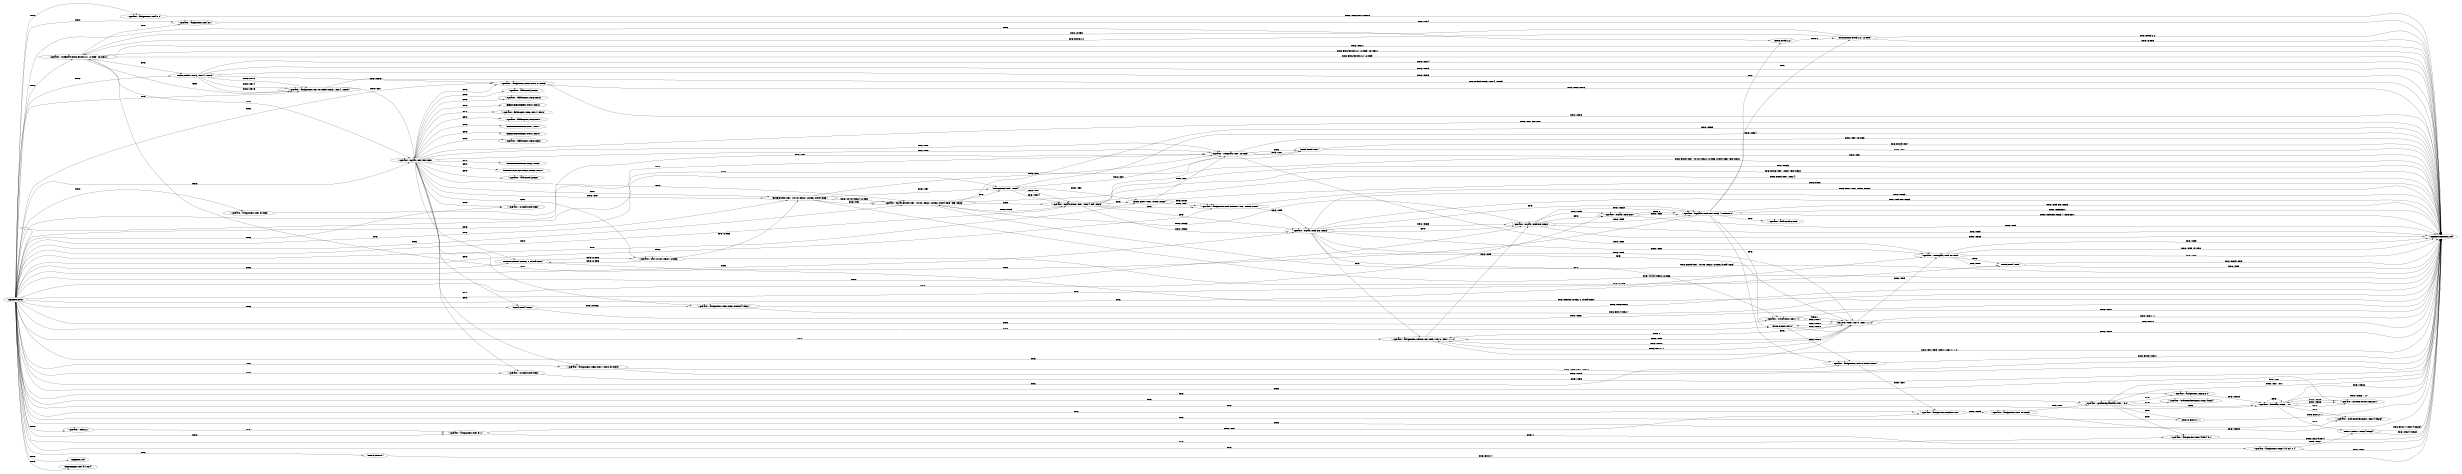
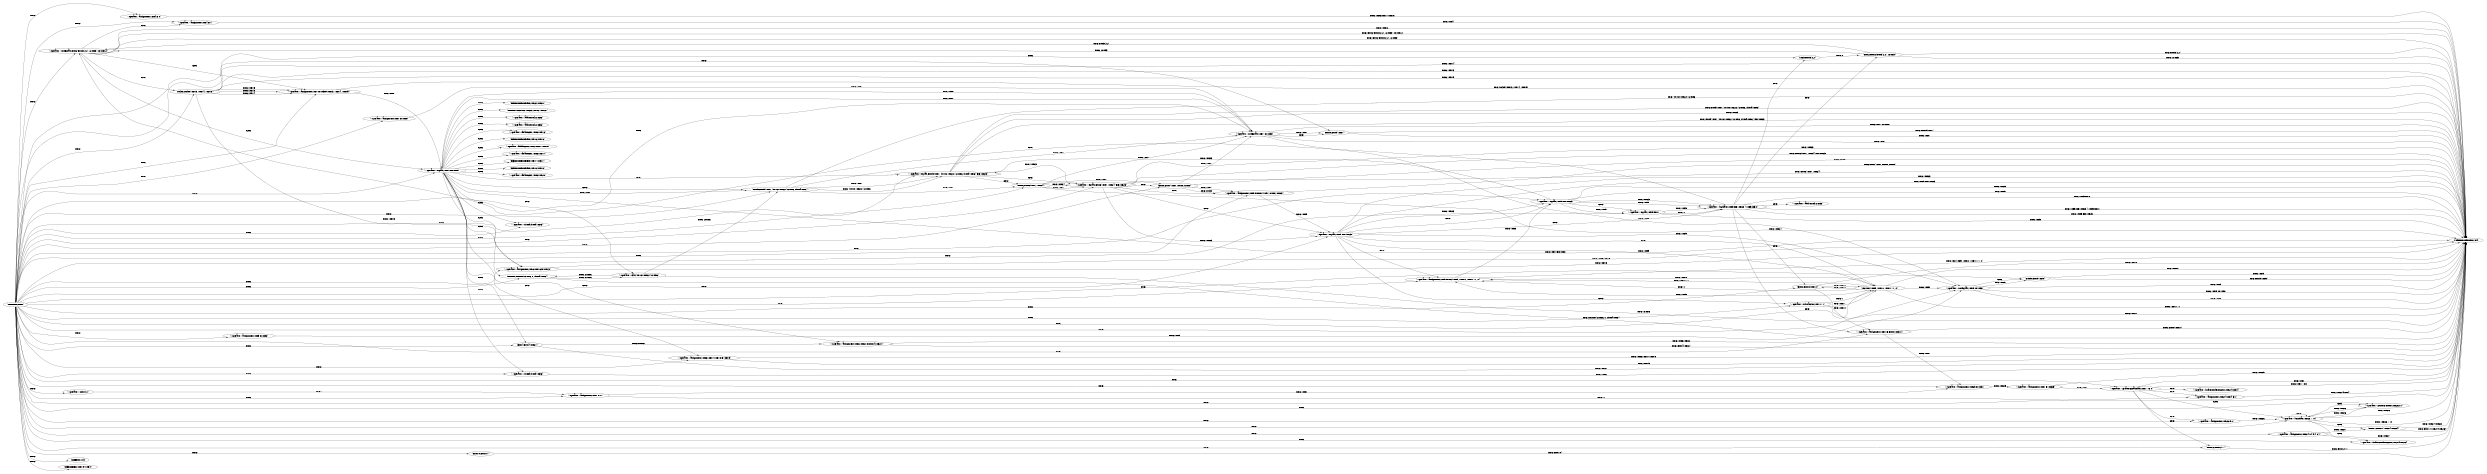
  digraph {
    rankdir=LR
    n1 [label="(METHOD,FUN1)"]
    n2 [label="(<operator>.assignment,VAR1 = -1)"]
    n3 [label="(<operator>.minus,-1)"]
    n4 [label="(<operator>.assignment,VAR4 = 0)"]
    n5 [label="(<operator>.assignment,VAR7 = VAR8)"]
+   n6 [label="(<operator>.assignment,VAR9 = VAR8)"]
    n7 [label="(<operator>.notEquals,FUN2(FUN3(2,2), &VAR3) != VAR12)"]
-   n8 [label="(FUN3,FUN3(2,2))"]
+   n8 [label="(VAR3,FUN3(2,2))"]
    n9 [label="(<operator>.assignment,VAR4 = 1)"]
    n10 [label="(<operator>.assignment,VAR7 = socket(VAR13, VAR14, VAR15))"]
    n11 [label="(socket,socket(VAR13, VAR14, VAR15))"]
    n12 [label="(<operator>.equals,VAR7 == VAR8)"]
    n13 [label="(memset,memset(&VAR6, 0, sizeof(VAR6)))"]
    n14 [label="(<operator>.sizeOf,sizeof(VAR6))"]
    n15 [label="(<operator>.assignment,VAR6.VAR16 = VAR13)"]
    n16 [label="(<operator>.assignment,VAR6.VAR17.VAR18 = VAR19)"]
    n17 [label="(FUN4,FUN4(VAR21))"]
    n18 [label="(<operator>.equals,FUN5(VAR7, (struct VAR22*)&VAR6, sizeof(VAR6)) == VAR23)"]
    n19 [label="(FUN5,FUN5(VAR7, (struct VAR22*)&VAR6, sizeof(VAR6)))"]
    n20 [label="(<operator>.sizeOf,sizeof(VAR6))"]
    n21 [label="(<operator>.equals,FUN6(VAR7, VAR24) == VAR23)"]
    n22 [label="(FUN6,FUN6(VAR7, VAR24))"]
    n23 [label="(<operator>.assignment,VAR9 = FUN7(VAR7, NULL, NULL))"]
    n24 [label="(FUN0,FUN7(VAR7, NULL, NULL))"]
    n25 [label="(<operator>.equals,VAR9 == VAR23)"]
    n26 [label="(<operator>.assignment,VAR5 = recv(VAR9, VAR10, VAR11 - 1, 0))"]
    n27 [label="(recv,recv(VAR9, VAR10, VAR11 - 1, 0))"]
    n28 [label="(<operator>.subtraction,VAR11 - 1)"]
    n29 [label="(<operator>.equals,VAR5 == VAR23)"]
    n30 [label="(<operator>.equals,VAR5 == 0)"]
    n31 [label="(<operator>.assignment,VAR1 = FUN8(VAR10))"]
    n32 [label="(FUN8,FUN8(VAR10))"]
    n33 [label="(LITERAL,0,do)"]
    n34 [label="(<operator>.notEquals,VAR7 != VAR8)"]
    n35 [label="(FUN9,FUN9(VAR7))"]
    n36 [label="(<operator>.notEquals,VAR9 != VAR8)"]
    n37 [label="(FUN9,FUN9(VAR9))"]
    n38 [label="(IDENTIFIER,VAR4,if (VAR4))"]
    n39 [label="(FUN10,FUN10())"]
    n40 [label="(<operator>.assignment,VAR25 = VAR1)"]
    n41 [label="(<operator>.assignment,VAR27[10] = { 0 })"]
    n42 [label="(<operator>.greaterEqualsThan,VAR1 >= 0)"]
    n43 [label="(<operator>.assignment,VAR27[VAR1] = 1)"]
    n44 [label="(<operator>.assignment,VAR26 = 0)"]
    n45 [label="(<operator>.lessThan,VAR26 < 10)"]
    n46 [label="(<operator>.postIncrement,VAR26++)"]
    n47 [label="(FUN12,FUN12(\"\"))"]
    n48 [label="(<operator>.indirectIndexAccess,VAR27[VAR26])"]
    n49 [label="(METHOD_RETURN,void)"]
    n50 [label="(FUN2,FUN2(FUN3(2,2), &VAR3))"]
    n51 [label="(<operator>.assignment,VAR6.VAR20 = FUN4(VAR21))"]
    n52 [label="(<operator>.cast,(struct VAR22*)&VAR6)"]
    n53 [label="(<operator>.addressOf,&VAR6)"]
    n54 [label="(<operator>.fieldAccess,VAR6.VAR16)"]
    n55 [label="(FIELD_IDENTIFIER,VAR16,VAR16)"]
    n56 [label="(<operator>.fieldAccess,VAR6.VAR17.VAR18)"]
    n57 [label="(<operator>.fieldAccess,VAR6.VAR17)"]
    n58 [label="(FIELD_IDENTIFIER,VAR17,VAR17)"]
    n59 [label="(FIELD_IDENTIFIER,VAR18,VAR18)"]
    n60 [label="(<operator>.fieldAccess,VAR6.VAR20)"]
    n61 [label="(FIELD_IDENTIFIER,VAR22,VAR20)"]
    n62 [label="(UNKNOWN,struct VAR22*,struct VAR12*)"]
    n63 [label="(<operator>.addressOf,&VAR6)"]
    n64 [label="(<operator>.logicalOr,VAR5 == VAR23 || VAR5 == 0)"]
    n65 [label="(<operator>.assignment,VAR1 = VAR25)"]
    n66 [label="(FUN11,FUN11(VAR27[VAR26]))"]
    n67 [label="(<operator>.indirectIndexAccess,VAR27[VAR1])"]
    n68 [label="(<operator>.addressOf,&VAR3)"]
    n1 -> n2 [label="DDG: "]
    n1 -> n3 [label="DDG: "]
    n1 -> n4 [label="DDG: "]
    n1 -> n5 [label="DDG: "]
+   n1 -> n6 [label="DDG: "]
    n1 -> n7 [label="DDG: "]
    n1 -> n8 [label="DDG: "]
    n1 -> n9 [label="DDG: "]
    n1 -> n10 [label="DDG: "]
    n1 -> n11 [label="DDG: "]
    n1 -> n12 [label="DDG: "]
    n1 -> n13 [label="DDG: "]
    n1 -> n14 [label="DDG: "]
    n1 -> n15 [label="DDG: "]
-   n1 -> n16 [label="VAR: "]
+   n1 -> n16 [label="DDG: "]
    n1 -> n17 [label="DDG: "]
    n1 -> n18 [label="DDG: "]
    n1 -> n19 [label="DDG: "]
    n1 -> n20 [label="DDG: "]
    n1 -> n21 [label="DDG: "]
    n1 -> n22 [label="DDG: "]
    n1 -> n23 [label="DDG: "]
    n1 -> n24 [label="DDG: "]
    n1 -> n25 [label="DDG: "]
    n1 -> n26 [label="DDG: "]
    n1 -> n27 [label="DDG: "]
    n1 -> n28 [label="DDG: "]
    n1 -> n29 [label="DDG: "]
    n1 -> n30 [label="DDG: "]
    n1 -> n31 [label="DDG: "]
    n1 -> n32 [label="DDG: "]
    n1 -> n33 [label="DDG: "]
    n1 -> n34 [label="DDG: "]
    n1 -> n35 [label="DDG: "]
    n1 -> n36 [label="DDG: "]
    n1 -> n37 [label="DDG: "]
    n1 -> n38 [label="DDG: "]
    n1 -> n39 [label="DDG: "]
    n1 -> n40 [label="DDG: "]
    n1 -> n41 [label="DDG: "]
    n1 -> n42 [label="DDG: "]
    n1 -> n43 [label="DDG: "]
    n1 -> n44 [label="DDG: "]
    n1 -> n45 [label="DDG: "]
    n1 -> n46 [label="DDG: "]
    n1 -> n47 [label="DDG: "]
    n1 -> n48 [label="DDG: "]
    n2 -> n40 [label="DDG: VAR1"]
    n2 -> n49 [label="DDG: -1"]
    n3 -> n2 [label="DDG: 1"]
    n4 -> n49 [label="DDG: VAR6.VAR17.VAR18"]
    n5 -> n34 [label="DDG: VAR7"]
+   n6 -> n36 [label="DDG: VAR9"]
    n7 -> n9 [label="CDG: "]
    n7 -> n10 [label="CDG: "]
    n7 -> n11 [label="CDG: "]
    n7 -> n12 [label="CDG: "]
    n7 -> n49 [label="DDG: VAR12"]
    n7 -> n49 [label="DDG: FUN2(FUN3(2,2), &VAR3) != VAR12"]
    n7 -> n49 [label="DDG: FUN2(FUN3(2,2), &VAR3)"]
    n8 -> n50 [label="DDG: 2"]
    n9 -> n49 [label="DDG: VAR4"]
    n10 -> n12 [label="DDG: VAR7"]
    n10 -> n49 [label="DDG: socket(VAR13, VAR14, VAR15)"]
    n11 -> n10 [label="DDG: VAR13"]
    n11 -> n10 [label="DDG: VAR14"]
    n11 -> n10 [label="DDG: VAR15"]
    n11 -> n15 [label="DDG: VAR13"]
    n11 -> n49 [label="DDG: VAR14"]
    n11 -> n49 [label="DDG: VAR15"]
    n11 -> n49 [label="DDG: VAR13"]
    n12 -> n13 [label="CDG: "]
    n12 -> n14 [label="CDG: "]
    n12 -> n15 [label="CDG: "]
    n12 -> n16 [label="CDG: "]
    n12 -> n17 [label="CDG: "]
    n12 -> n18 [label="CDG: "]
    n12 -> n19 [label="DDG: VAR7"]
    n12 -> n19 [label="CDG: "]
    n12 -> n20 [label="CDG: "]
    n12 -> n34 [label="DDG: VAR7"]
    n12 -> n34 [label="DDG: VAR8"]
    n12 -> n49 [label="DDG: VAR7 == VAR8"]
    n12 -> n51 [label="CDG: "]
    n12 -> n52 [label="CDG: "]
    n12 -> n53 [label="CDG: "]
    n12 -> n54 [label="CDG: "]
    n12 -> n55 [label="CDG: "]
    n12 -> n56 [label="CDG: "]
    n12 -> n57 [label="CDG: "]
    n12 -> n58 [label="CDG: "]
    n12 -> n59 [label="CDG: "]
    n12 -> n60 [label="CDG: "]
    n12 -> n61 [label="CDG: "]
    n12 -> n62 [label="CDG: "]
    n12 -> n63 [label="CDG: "]
    n13 -> n49 [label="DDG: memset(&VAR6, 0, sizeof(VAR6))"]
    n13 -> n52 [label="DDG: &VAR6"]
    n15 -> n49 [label="DDG: VAR6.VAR16"]
    n15 -> n49 [label="DDG: VAR13"]
    n16 -> n49 [label="DDG: VAR6.VAR17.VAR18"]
    n16 -> n49 [label="DDG: VAR19"]
    n17 -> n49 [label="DDG: VAR21"]
    n17 -> n51 [label="DDG: NULL21"]
    n18 -> n21 [label="DDG: VAR23"]
    n18 -> n21 [label="CDG: "]
    n18 -> n22 [label="CDG: "]
    n18 -> n49 [label="DDG: FUN5(VAR7, (struct VAR22*)&VAR6, sizeof(VAR6))"]
    n18 -> n49 [label="DDG: VAR23"]
    n18 -> n49 [label="DDG: FUN5(VAR7, (struct VAR22*)&VAR6, sizeof(VAR6)) == VAR23"]
    n19 -> n18 [label="DDG: VAR7"]
    n19 -> n18 [label="DDG: (struct VAR22*)&VAR6"]
    n19 -> n22 [label="DDG: VAR7"]
    n19 -> n34 [label="DDG: VAR7"]
    n19 -> n49 [label="DDG: (struct VAR22*)&VAR6"]
    n20 -> n49 [label="DDG: VAR6"]
    n21 -> n23 [label="CDG: "]
    n21 -> n24 [label="CDG: "]
    n21 -> n25 [label="DDG: VAR23"]
    n21 -> n25 [label="CDG: "]
    n21 -> n49 [label="DDG: VAR23"]
    n21 -> n49 [label="DDG: FUN6(VAR7, VAR24) == VAR23"]
    n21 -> n49 [label="DDG: FUN6(VAR7, VAR24)"]
    n22 -> n21 [label="DDG: VAR7"]
    n22 -> n21 [label="DDG: VAR24"]
    n22 -> n24 [label="DDG: VAR7"]
    n22 -> n34 [label="DDG: VAR7"]
    n22 -> n49 [label="DDG: VAR24"]
    n23 -> n25 [label="DDG: VAR9"]
    n23 -> n49 [label="DDG: FUN7(VAR7, NULL, NULL)"]
    n24 -> n23 [label="DDG: VAR7"]
    n24 -> n23 [label="DDG: NULL"]
    n24 -> n34 [label="DDG: VAR7"]
    n24 -> n49 [label="DDG: NULL"]
    n25 -> n26 [label="CDG: "]
    n25 -> n27 [label="DDG: VAR9"]
    n25 -> n27 [label="CDG: "]
    n25 -> n28 [label="CDG: "]
    n25 -> n29 [label="DDG: VAR23"]
    n25 -> n29 [label="CDG: "]
    n25 -> n36 [label="DDG: VAR9"]
    n25 -> n49 [label="DDG: VAR23"]
    n25 -> n49 [label="DDG: VAR9 == VAR23"]
    n25 -> n64 [label="CDG: "]
    n26 -> n29 [label="DDG: VAR5"]
    n26 -> n49 [label="DDG: recv(VAR9, VAR10, VAR11 - 1, 0)"]
    n27 -> n26 [label="DDG: VAR9"]
    n27 -> n26 [label="DDG: VAR10"]
    n27 -> n26 [label="DDG: VAR11 - 1"]
    n27 -> n26 [label="DDG: 0"]
    n27 -> n32 [label="DDG: VAR10"]
    n27 -> n36 [label="DDG: VAR9"]
    n27 -> n49 [label="DDG: VAR11 - 1"]
    n27 -> n49 [label="DDG: VAR10"]
    n28 -> n27 [label="DDG: VAR11"]
    n28 -> n27 [label="DDG: 1"]
    n28 -> n49 [label="DDG: VAR11"]
    n29 -> n18 [label="DDG: VAR23"]
    n29 -> n30 [label="DDG: VAR5"]
    n29 -> n30 [label="CDG: "]
    n29 -> n49 [label="DDG: VAR23"]
    n29 -> n49 [label="DDG: VAR5"]
    n29 -> n64 [label="DDG: VAR5"]
    n29 -> n64 [label="DDG: VAR23"]
    n30 -> n49 [label="DDG: VAR5"]
    n30 -> n64 [label="DDG: VAR5"]
    n30 -> n64 [label="DDG: 0"]
    n31 -> n40 [label="DDG: VAR1"]
    n31 -> n49 [label="DDG: FUN8(VAR10)"]
    n32 -> n27 [label="DDG: VAR10"]
    n32 -> n31 [label="DDG: VAR10"]
    n32 -> n49 [label="DDG: VAR10"]
    n34 -> n35 [label="DDG: VAR7"]
    n34 -> n35 [label="CDG: "]
    n34 -> n36 [label="DDG: VAR8"]
    n34 -> n49 [label="DDG: VAR7"]
    n34 -> n49 [label="DDG: VAR7 != VAR8"]
    n35 -> n49 [label="DDG: VAR7"]
    n35 -> n49 [label="DDG: FUN9(VAR7)"]
    n36 -> n37 [label="DDG: VAR9"]
    n36 -> n37 [label="CDG: "]
    n36 -> n49 [label="DDG: VAR9"]
    n36 -> n49 [label="DDG: VAR9 != VAR8"]
    n36 -> n49 [label="DDG: VAR8"]
    n37 -> n49 [label="DDG: FUN9(VAR9)"]
    n37 -> n49 [label="DDG: VAR9"]
    n39 -> n49 [label="DDG: FUN10()"]
    n40 -> n65 [label="DDG: VAR25"]
    n41 -> n49 [label="DDG: VAR27"]
    n41 -> n66 [label="DDG: VAR27"]
    n42 -> n43 [label="CDG: "]
    n42 -> n44 [label="CDG: "]
    n42 -> n45 [label="CDG: "]
    n42 -> n47 [label="CDG: "]
    n42 -> n49 [label="DDG: VAR1"]
    n42 -> n49 [label="DDG: VAR1 >= 0"]
    n42 -> n67 [label="CDG: "]
    n43 -> n49 [label="DDG: VAR27[VAR1]"]
    n44 -> n45 [label="DDG: VAR26"]
    n45 -> n45 [label="CDG: "]
    n45 -> n46 [label="DDG: VAR26"]
    n45 -> n46 [label="CDG: "]
    n45 -> n48 [label="CDG: "]
    n45 -> n49 [label="DDG: VAR26"]
    n45 -> n49 [label="DDG: VAR26 < 10"]
    n45 -> n66 [label="CDG: "]
    n46 -> n45 [label="DDG: VAR26"]
    n47 -> n49 [label="DDG: FUN12(\"\")"]
    n50 -> n7 [label="DDG: FUN3(2,2)"]
    n50 -> n7 [label="DDG: &VAR3"]
    n50 -> n49 [label="DDG: &VAR3"]
    n50 -> n49 [label="DDG: FUN3(2,2)"]
    n51 -> n49 [label="DDG: VAR6.VAR20"]
    n51 -> n49 [label="DDG: FUN4(VAR21)"]
    n52 -> n13 [label="DDG: &VAR6"]
    n52 -> n19 [label="DDG: &VAR6"]
    n52 -> n49 [label="DDG: &VAR6"]
    n64 -> n7 [label="CDG: "]
    n64 -> n8 [label="CDG: "]
    n64 -> n31 [label="CDG: "]
    n64 -> n32 [label="CDG: "]
    n64 -> n49 [label="DDG: VAR5 == 0"]
    n64 -> n49 [label="DDG: VAR5 == VAR23 || VAR5 == 0"]
    n64 -> n49 [label="DDG: VAR5 == VAR23"]
    n64 -> n50 [label="CDG: "]
    n64 -> n68 [label="CDG: "]
    n65 -> n42 [label="DDG: VAR1"]
    n65 -> n49 [label="DDG: VAR25"]
    n66 -> n49 [label="DDG: VAR27[VAR26]"]
    n66 -> n49 [label="DDG: FUN11(VAR27[VAR26])"]
  }
